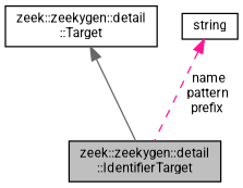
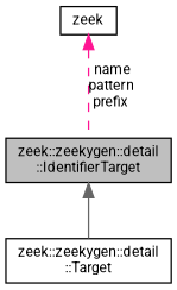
  digraph {
    fontname=Roboto
    node [color=black fillcolor=white fontname=Roboto fontsize=10 shape=record style=filled]
    edge [dir=back fontname=Roboto fontsize=10 labelfontname=Helvetica labelfontsize=10]
    n1 [fillcolor=grey75 fontcolor=black height=0.2 label="zeek::zeekygen::detail\l::IdentifierTarget" width=0.4]
    n2 [height=0.2 label="zeek::zeekygen::detail\l::Target" width=0.4]
-   n3 [height=0.2 label=string width=0.4]
-   n2 -> n1 [color=gray40 style=solid]
+   n3 [height=0.2 label=zeek width=0.4]
+   n1 -> n2 [color=gray40 style=solid]
    n3 -> n1 [color=deeppink label=" name\npattern\nprefix" style=dashed]
  }
